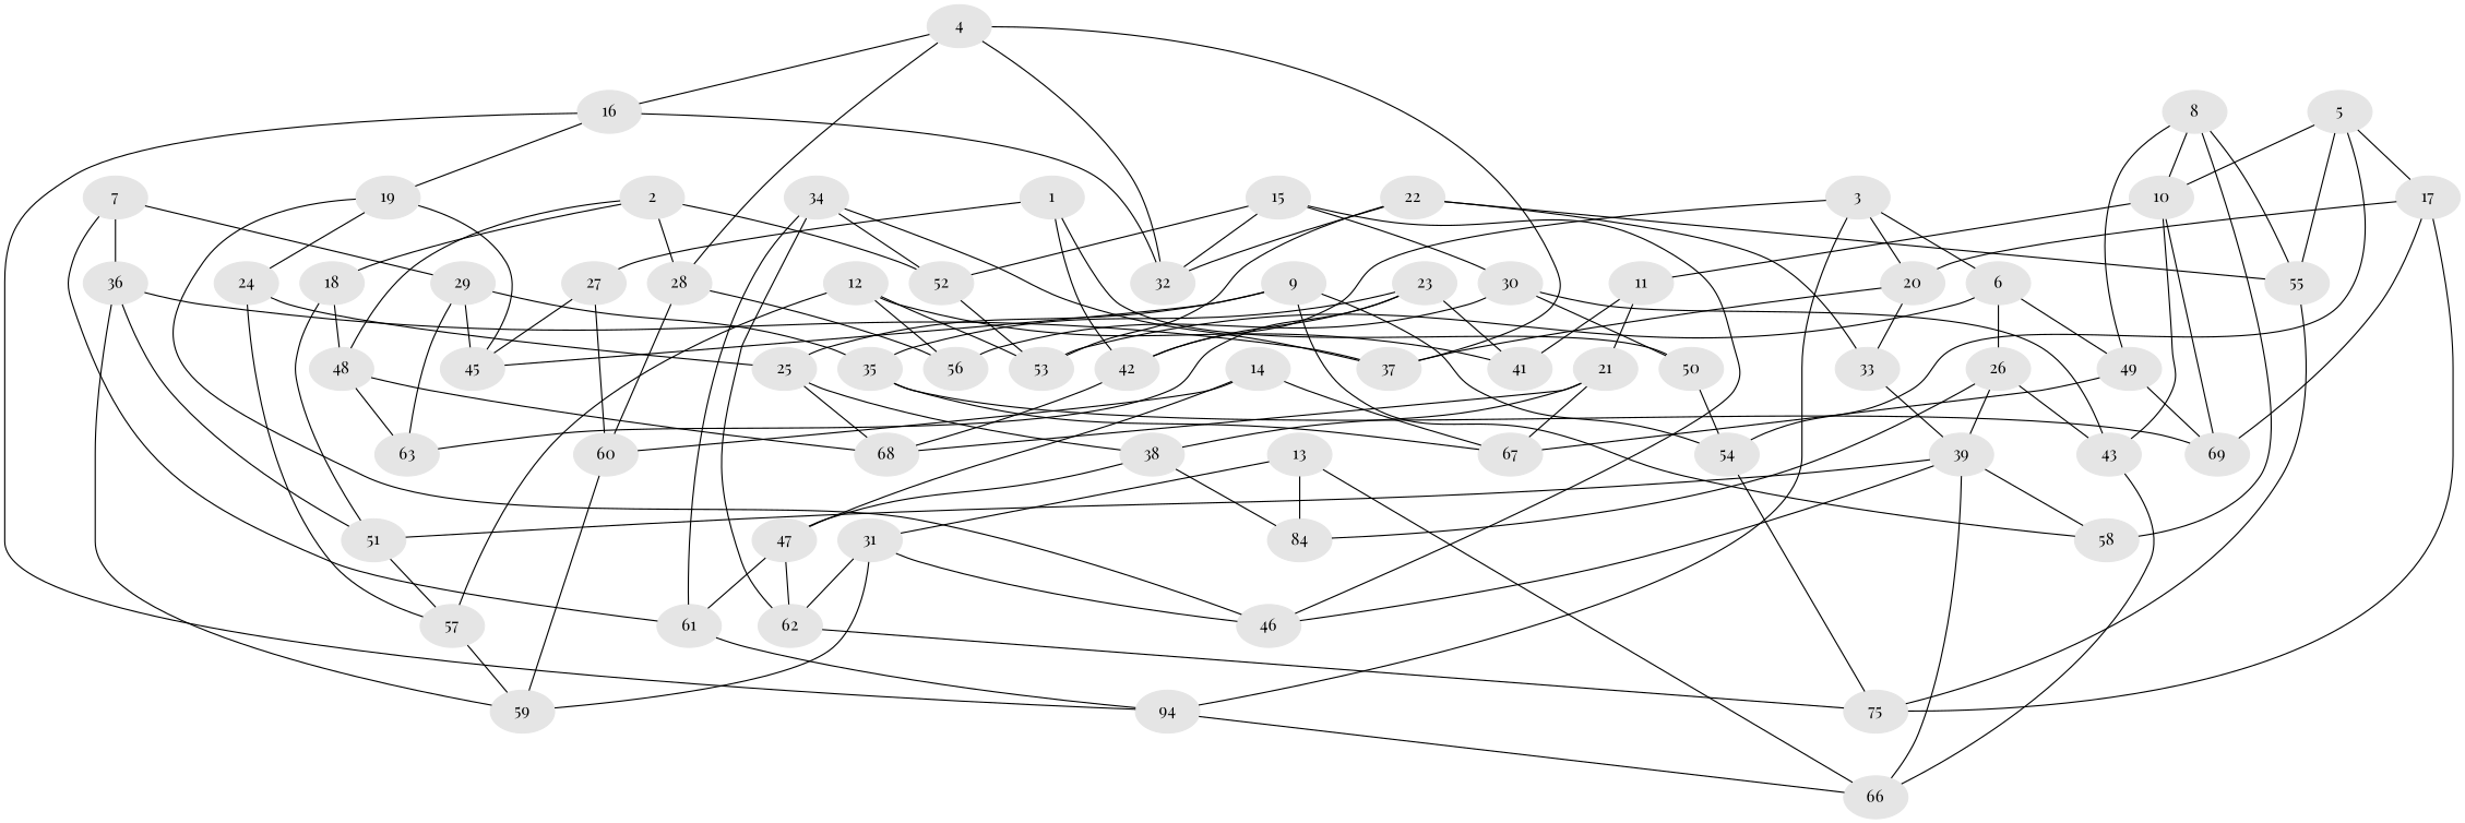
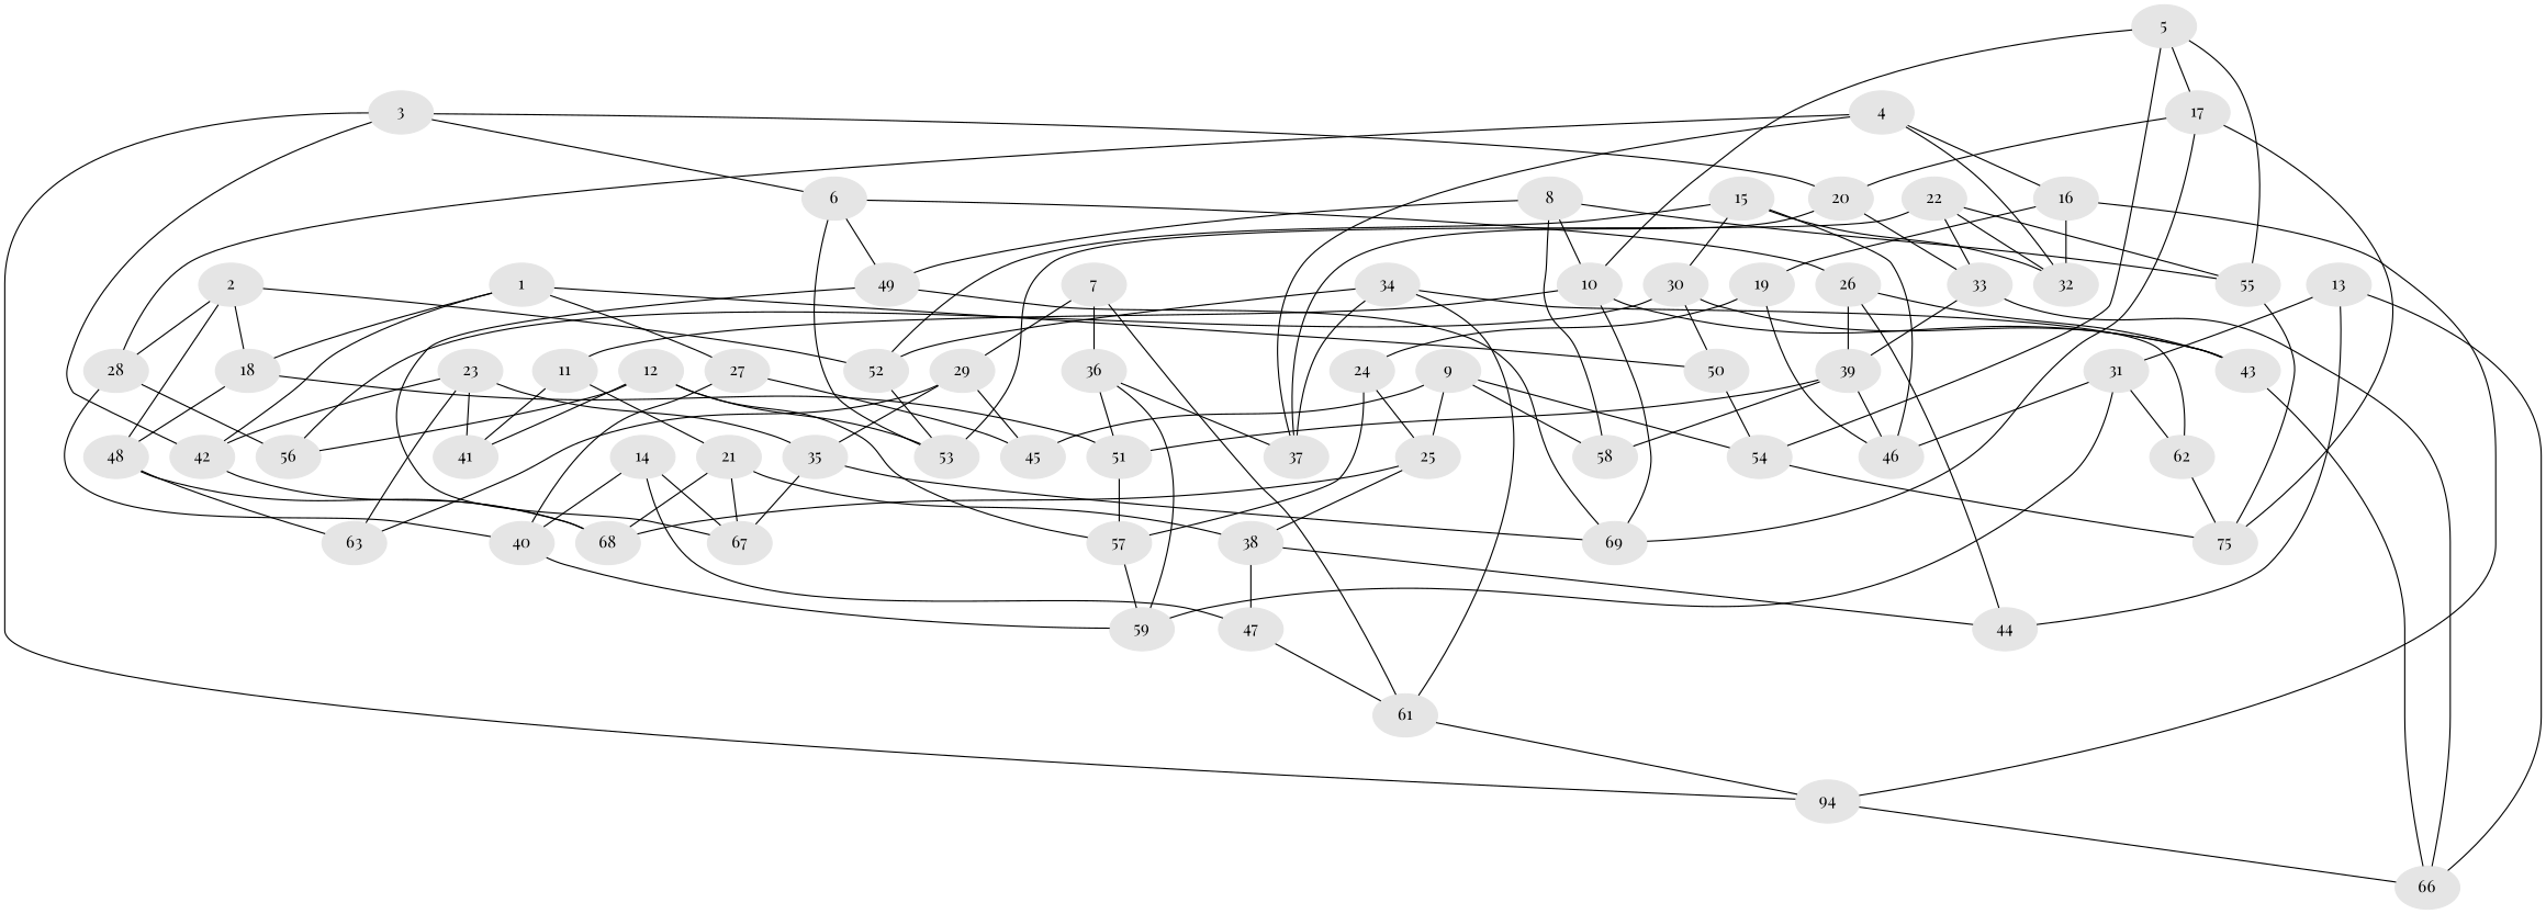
  graph {
    fontname="Playfair Display"
    node [color=gray90 fontname="Playfair Display" style=filled]
    edge [fontname="Playfair Display"]
    1
    18
    27
    42
    50
    48
    51
    45
-   40 [label=60]
+   40
    68
    54
    2
    28
    52
    56
    63
    53
    3
    6
    20
    n21 [label=94]
    26
    49
    37
    33
    66
    4
    16
    32
    19
    5
    10
    17
    55
    11
    n36 [label=69]
    43
    n38 [label=75]
-   44 [label=84]
+   44
    39
    67
    7
    29
    36
    61
    35
    59
    8
    58
    9
    25
    38
    21
    41
    12
    57
    13
    31
    46
    62
    14
    47
    15
    30
    24
    22
    23
    34
+   1 -- 18
    1 -- 27
    1 -- 42
    1 -- 50
    18 -- 48
    18 -- 51
    27 -- 45
    27 -- 40
    42 -- 68
    50 -- 54
    48 -- 68
    48 -- 63
    51 -- 57
    40 -- 59
    54 -- n38
    2 -- 18
    2 -- 48
    2 -- 28
    2 -- 52
    28 -- 40
    28 -- 56
    52 -- 53
    3 -- 42
    3 -- 6
    3 -- 20
    3 -- n21
    6 -- 53
    6 -- 26
    6 -- 49
    20 -- 37
    20 -- 33
    n21 -- 66
    26 -- 43
    26 -- 44
    26 -- 39
    49 -- n36
    49 -- 67
-   39 -- 66
+   33 -- 66
    33 -- 39
    4 -- 28
    4 -- 37
    4 -- 16
    4 -- 32
    16 -- n21
    16 -- 32
    16 -- 19
-   19 -- 45
    19 -- 46
    19 -- 24
    5 -- 54
    5 -- 10
    5 -- 17
    5 -- 55
    10 -- 11
    10 -- n36
    10 -- 43
    17 -- 20
    17 -- n36
    17 -- n38
    55 -- n38
    11 -- 21
    11 -- 41
    43 -- 66
    39 -- 51
    39 -- 58
    39 -- 46
    7 -- 29
    7 -- 36
    7 -- 61
    29 -- 45
    29 -- 63
    29 -- 35
    36 -- 51
    36 -- 37
    36 -- 59
    61 -- n21
    35 -- n36
    35 -- 67
    8 -- 49
    8 -- 10
    8 -- 55
    8 -- 58
    9 -- 45
    9 -- 54
    9 -- 58
    9 -- 25
    25 -- 68
    25 -- 38
    38 -- 44
    38 -- 47
    21 -- 68
    21 -- 67
    21 -- 38
    12 -- 56
    12 -- 53
    12 -- 41
    12 -- 57
    57 -- 59
    13 -- 66
    13 -- 44
    13 -- 31
    31 -- 59
    31 -- 46
    31 -- 62
    62 -- n38
    14 -- 40
    14 -- 67
    14 -- 47
    47 -- 61
-   47 -- 62
    15 -- 52
    15 -- 32
    15 -- 46
    15 -- 30
    30 -- 50
    30 -- 56
    30 -- 43
    24 -- 25
    24 -- 57
    22 -- 53
    22 -- 33
    22 -- 32
    22 -- 55
    23 -- 42
    23 -- 63
    23 -- 35
    23 -- 41
    34 -- 52
    34 -- 37
    34 -- 61
    34 -- 62
  }
